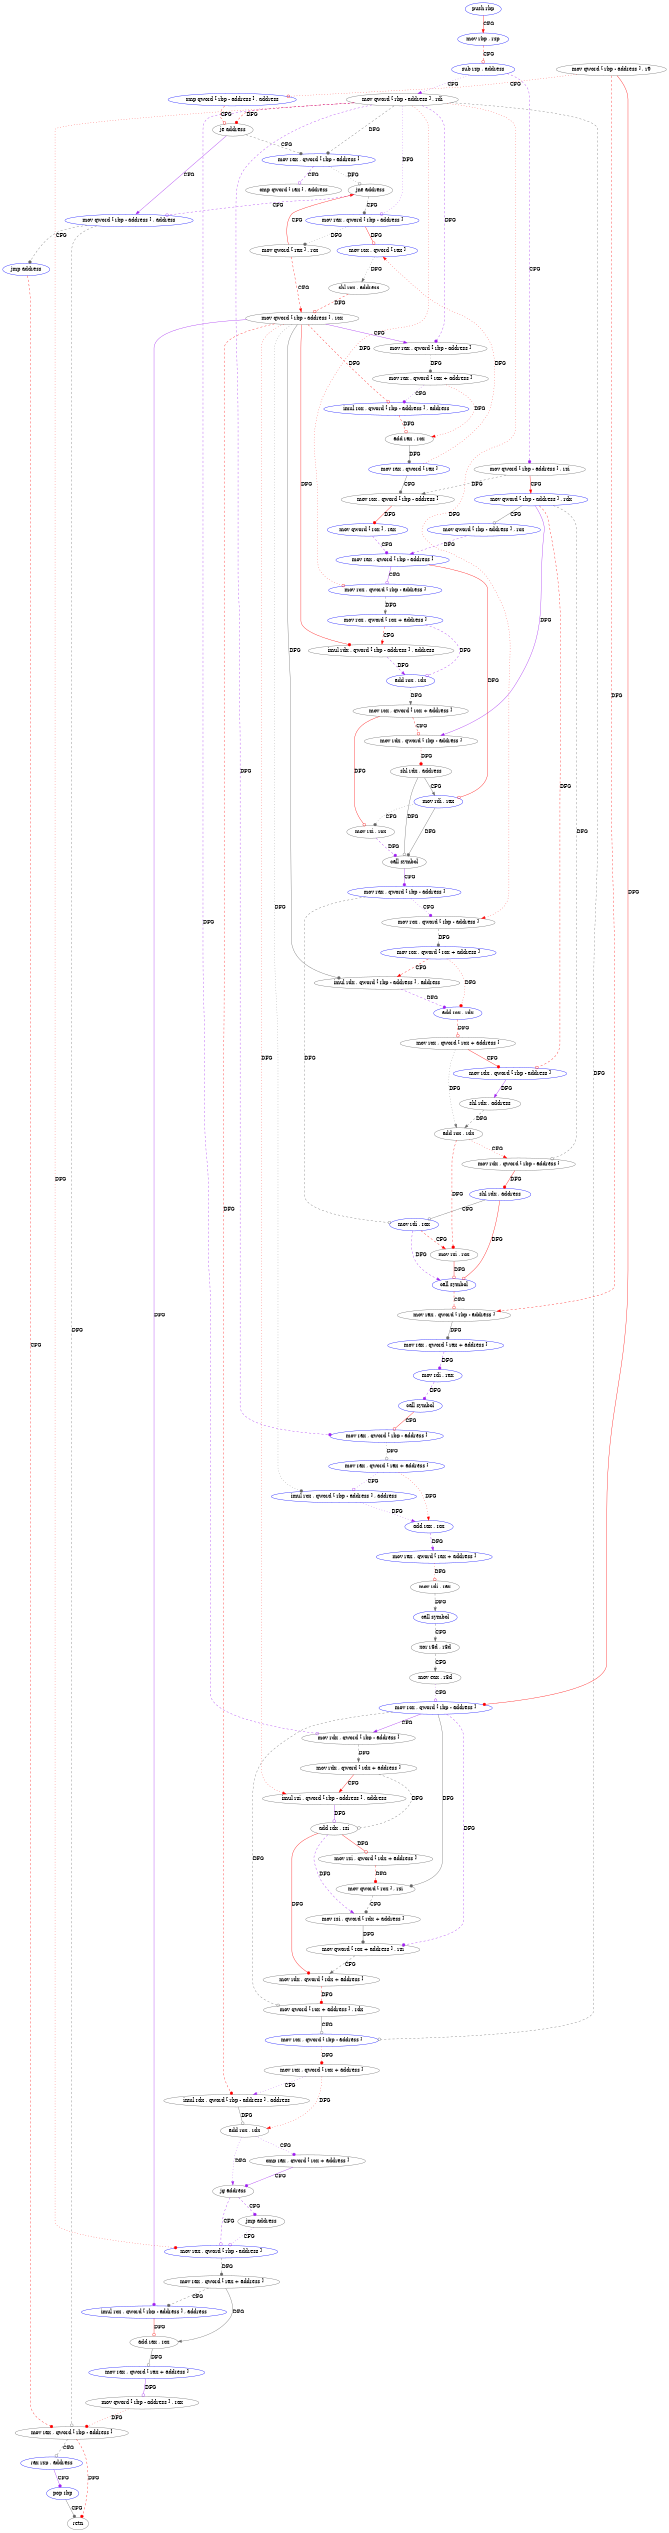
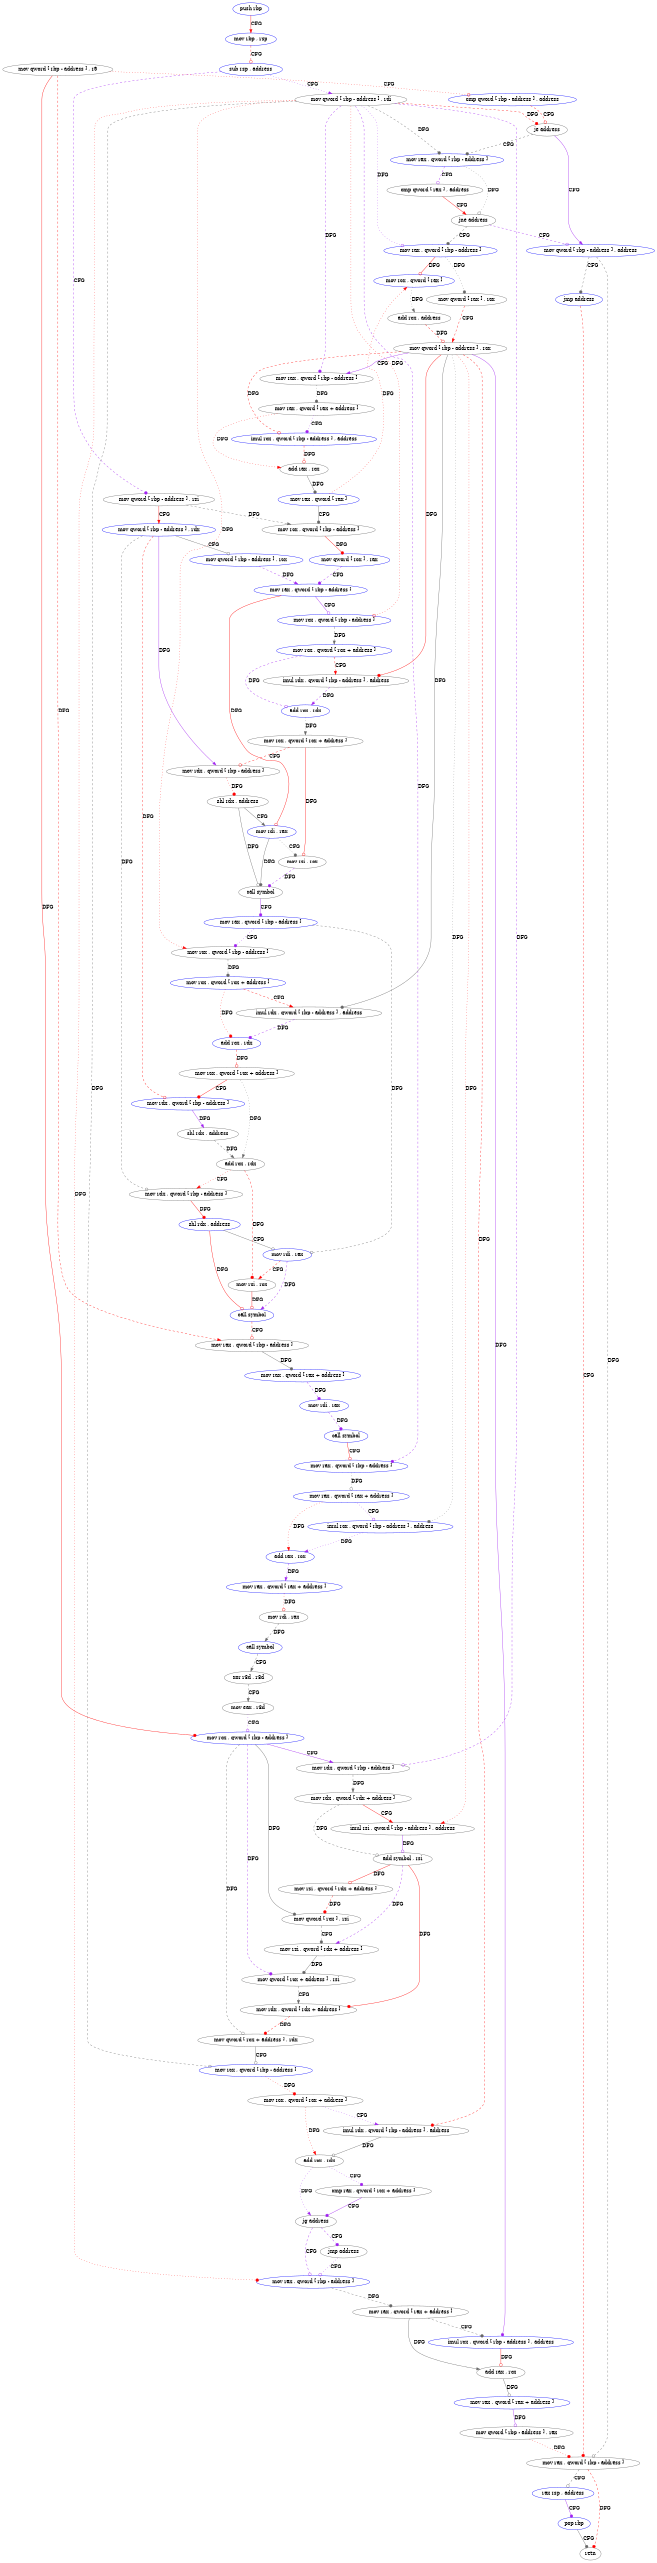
  digraph {
    node [color=gray40]
    edge [arrowhead=dot color=red style=dashed]
    n1 [color=blue label="push rbp"]
    n2 [color=blue label="mov rbp , rsp"]
    n3 [color=blue label="sub rsp , address"]
    n4 [label="mov qword [ rbp - address ] , rdi"]
    n5 [label="mov qword [ rbp - address ] , rsi"]
    n6 [label="je address"]
    n7 [color=blue label="mov rax , qword [ rbp - address ]"]
    n8 [color=blue label="mov rax , qword [ rbp - address ]"]
    n9 [label="mov rax , qword [ rbp - address ]"]
    n10 [color=blue label="mov rcx , qword [ rbp - address ]"]
    n11 [label="mov rcx , qword [ rbp - address ]"]
    n12 [color=blue label="mov rax , qword [ rbp - address ]"]
    n13 [label="mov rdx , qword [ rbp - address ]"]
    n14 [color=blue label="mov rcx , qword [ rbp - address ]"]
    n15 [color=blue label="mov rax , qword [ rbp - address ]"]
    n16 [color=blue label="mov qword [ rbp - address ] , rdx"]
    n17 [label="mov rcx , qword [ rbp - address ]"]
    n18 [color=blue label="mov qword [ rbp - address ] , address"]
    n19 [label="cmp qword [ rax ] , address"]
    n20 [label="jne address"]
    n21 [color=blue label="mov rcx , qword [ rax ]"]
    n22 [label="mov qword [ rax ] , rcx"]
    n23 [label="mov rax , qword [ rax + address ]"]
    n24 [color=blue label="mov rcx , qword [ rcx + address ]"]
    n25 [color=blue label="mov rcx , qword [ rcx + address ]"]
    n26 [color=blue label="mov rax , qword [ rax + address ]"]
    n27 [label="mov rdx , qword [ rdx + address ]"]
    n28 [label="mov rcx , qword [ rcx + address ]"]
    n29 [label="mov rax , qword [ rax + address ]"]
    n30 [color=blue label="mov qword [ rbp - address ] , rcx"]
    n31 [label="mov rdx , qword [ rbp - address ]"]
    n32 [color=blue label="mov rdx , qword [ rbp - address ]"]
    n33 [label="mov rdx , qword [ rbp - address ]"]
    n34 [color=blue label="mov qword [ rcx ] , rax"]
    n35 [color=blue label="mov rax , qword [ rbp - address ]"]
    n36 [label="shl rdx , address"]
    n37 [label="shl rdx , address"]
    n38 [color=blue label="shl rdx , address"]
    n39 [color=blue label="mov rdi , rax"]
    n40 [label="mov qword [ rbp - address ] , r9"]
    n41 [color=blue label="cmp qword [ rbp - address ] , address"]
    n42 [label="mov rax , qword [ rbp - address ]"]
    n43 [color=blue label="mov rcx , qword [ rbp - address ]"]
    n44 [color=blue label="mov rax , qword [ rbp - address ]"]
    n45 [color=blue label="mov rdi , rax"]
    n46 [color=blue label="mov rax , qword [ rax + address ]"]
    n47 [label="mov qword [ rcx ] , rsi"]
    n48 [label="mov qword [ rcx + address ] , rsi"]
    n49 [label="mov qword [ rcx + address ] , rdx"]
    n50 [color=blue label="jmp address"]
    n51 [label="mov rax , qword [ rbp - address ]"]
    n52 [color=blue label="rax rsp , address"]
    n53 [label=retn]
    n54 [color=blue label="pop rbp"]
-   n55 [label="shl rcx , address"]
+   n55 [label="add rcx , address"]
    n56 [label="mov qword [ rbp - address ] , rcx"]
    n57 [color=blue label="imul rcx , qword [ rbp - address ] , address"]
    n58 [label="imul rdx , qword [ rbp - address ] , address"]
    n59 [label="imul rdx , qword [ rbp - address ] , address"]
    n60 [color=blue label="imul rcx , qword [ rbp - address ] , address"]
    n61 [label="imul rsi , qword [ rbp - address ] , address"]
    n62 [label="imul rdx , qword [ rbp - address ] , address"]
    n63 [color=blue label="imul rcx , qword [ rbp - address ] , address"]
    n64 [label="add rax , rcx"]
    n65 [color=blue label="add rcx , rdx"]
    n66 [color=blue label="add rcx , rdx"]
    n67 [color=blue label="add rax , rcx"]
-   n68 [label="add rdx , rsi"]
+   n68 [label="add symbol , rsi"]
    n69 [label="add rcx , rdx"]
    n70 [label="add rax , rcx"]
    n71 [color=blue label="mov rax , qword [ rax ]"]
    n72 [label="mov rsi , rcx"]
    n73 [label="call symbol"]
    n74 [label="mov rcx , qword [ rcx + address ]"]
    n75 [label="mov rsi , rcx"]
    n76 [color=blue label="call symbol"]
    n77 [label="mov rcx , qword [ rcx + address ]"]
    n78 [label="add rcx , rdx"]
    n79 [color=blue label="mov rdi , rax"]
    n80 [color=blue label="call symbol"]
    n81 [color=blue label="mov rax , qword [ rax + address ]"]
    n82 [label="mov rdi , rax"]
    n83 [color=blue label="call symbol"]
    n84 [label="xor r8d , r8d"]
    n85 [label="mov eax , r8d"]
    n86 [label="mov rsi , qword [ rdx + address ]"]
    n87 [label="mov rdx , qword [ rdx + address ]"]
    n88 [label="mov rsi , qword [ rdx + address ]"]
    n89 [label="cmp rax , qword [ rcx + address ]"]
    n90 [label="jg address"]
    n91 [label="jmp address"]
    n92 [color=blue label="mov rax , qword [ rax + address ]"]
    n93 [label="mov qword [ rbp - address ] , rax"]
    n1 -> n2 [arrowhead=normal label=CFG style=solid]
    n2 -> n3 [arrowhead=odot label=CFG]
    n3 -> n4 [arrowhead=normal color=purple label=CFG style=dotted]
    n3 -> n5 [color=purple label=CFG]
    n4 -> n6 [label=DFG]
    n4 -> n7 [color=gray40 label=DFG]
    n4 -> n8 [arrowhead=odot color=purple label=DFG style=dotted]
    n4 -> n9 [color=purple label=DFG]
    n4 -> n10 [arrowhead=odot label=DFG style=dotted]
    n4 -> n11 [arrowhead=normal label=DFG style=dotted]
    n4 -> n12 [color=purple label=DFG]
    n4 -> n13 [arrowhead=odot color=purple label=DFG]
    n4 -> n14 [arrowhead=odot color=gray40 label=DFG]
    n4 -> n15 [label=DFG style=dotted]
    n5 -> n16 [arrowhead=normal label=CFG style=solid]
    n5 -> n17 [arrowhead=normal color=gray40 label=DFG]
    n6 -> n7 [color=gray40 label=CFG]
    n6 -> n18 [arrowhead=normal color=purple label=CFG style=solid]
    n7 -> n19 [arrowhead=odot color=purple label=CFG]
    n7 -> n20 [arrowhead=odot color=gray40 label=DFG style=dotted]
    n8 -> n21 [arrowhead=odot label=DFG style=solid]
    n8 -> n22 [color=gray40 label=DFG style=dotted]
    n9 -> n23 [color=gray40 label=DFG style=dotted]
    n10 -> n24 [arrowhead=normal color=gray40 label=DFG]
    n11 -> n25 [color=gray40 label=DFG]
    n12 -> n26 [arrowhead=odot color=gray40 label=DFG style=dotted]
    n13 -> n27 [arrowhead=normal color=gray40 label=DFG]
    n14 -> n28 [label=DFG style=dotted]
    n15 -> n29 [color=gray40 label=DFG]
    n16 -> n30 [arrowhead=odot color=gray40 label=CFG style=solid]
    n16 -> n31 [arrowhead=normal color=purple label=DFG style=solid]
    n16 -> n32 [arrowhead=odot label=DFG]
    n16 -> n33 [arrowhead=odot color=gray40 label=DFG]
    n17 -> n34 [label=DFG style=solid]
    n18 -> n50 [color=gray40 label=CFG]
    n18 -> n51 [arrowhead=odot color=gray40 label=DFG]
-   n22 -> n20 [arrowhead=normal label=CFG style=solid]
+   n19 -> n20 [arrowhead=normal label=CFG style=solid]
    n20 -> n8 [color=gray40 label=CFG]
    n20 -> n18 [arrowhead=odot color=purple label=CFG]
    n21 -> n55 [arrowhead=normal color=gray40 label=DFG style=dotted]
    n22 -> n56 [arrowhead=normal label=CFG]
    n23 -> n57 [color=purple label=CFG style=dotted]
    n23 -> n64 [arrowhead=normal label=DFG style=dotted]
    n24 -> n58 [arrowhead=normal label=CFG]
    n24 -> n65 [arrowhead=odot color=purple label=DFG]
    n25 -> n59 [arrowhead=normal label=CFG]
    n25 -> n66 [label=DFG style=dotted]
    n26 -> n60 [arrowhead=odot color=purple label=CFG style=dotted]
    n26 -> n67 [arrowhead=normal label=DFG style=dotted]
    n27 -> n61 [arrowhead=normal label=CFG style=solid]
    n27 -> n68 [arrowhead=odot color=gray40 label=DFG]
    n28 -> n62 [arrowhead=normal color=purple label=CFG style=dotted]
    n28 -> n69 [arrowhead=normal label=DFG style=dotted]
    n29 -> n63 [color=gray40 label=CFG]
    n29 -> n70 [arrowhead=normal color=gray40 label=DFG style=solid]
    n30 -> n35 [arrowhead=normal color=purple label=DFG]
    n31 -> n36 [label=DFG style=dotted]
    n32 -> n37 [arrowhead=normal color=purple label=DFG style=solid]
    n33 -> n38 [label=DFG style=solid]
    n34 -> n35 [color=purple label=CFG]
    n35 -> n10 [arrowhead=odot color=purple label=CFG style=solid]
    n35 -> n39 [arrowhead=odot label=DFG style=solid]
    n36 -> n39 [arrowhead=normal color=gray40 label=CFG style=solid]
    n36 -> n73 [arrowhead=odot color=gray40 label=DFG style=solid]
    n37 -> n78 [arrowhead=normal color=gray40 label=DFG]
    n38 -> n45 [arrowhead=odot color=gray40 label=CFG style=solid]
    n38 -> n76 [arrowhead=odot label=DFG style=solid]
    n39 -> n72 [color=gray40 label=CFG style=dotted]
    n39 -> n73 [color=gray40 label=DFG style=solid]
    n40 -> n41 [arrowhead=odot label=CFG style=dotted]
    n40 -> n42 [arrowhead=normal label=DFG]
    n40 -> n43 [label=DFG style=solid]
    n41 -> n6 [arrowhead=odot label=CFG]
    n42 -> n46 [color=gray40 label=DFG style=solid]
    n43 -> n13 [arrowhead=normal color=purple label=CFG style=solid]
    n43 -> n47 [color=gray40 label=DFG style=solid]
    n43 -> n48 [color=purple label=DFG]
    n43 -> n49 [arrowhead=odot color=gray40 label=DFG]
    n44 -> n11 [color=purple label=CFG style=dotted]
    n44 -> n45 [arrowhead=odot color=gray40 label=DFG]
    n45 -> n75 [arrowhead=normal label=CFG]
    n45 -> n76 [arrowhead=normal color=purple label=DFG]
    n46 -> n79 [color=purple label=DFG]
    n47 -> n86 [color=gray40 label=CFG]
    n48 -> n87 [arrowhead=normal color=gray40 label=CFG]
    n49 -> n14 [arrowhead=odot color=gray40 label=CFG style=solid]
    n50 -> n51 [label=CFG]
    n51 -> n52 [arrowhead=odot color=gray40 label=CFG]
    n51 -> n53 [label=DFG]
    n52 -> n54 [color=purple label=CFG style=solid]
    n54 -> n53 [color=gray40 label=CFG style=solid]
    n55 -> n56 [arrowhead=odot label=DFG]
    n56 -> n9 [arrowhead=normal color=purple label=CFG style=solid]
    n56 -> n57 [arrowhead=odot label=DFG]
    n56 -> n58 [label=DFG style=solid]
    n56 -> n59 [color=gray40 label=DFG style=solid]
    n56 -> n60 [color=gray40 label=DFG style=dotted]
    n56 -> n61 [arrowhead=normal label=DFG style=dotted]
    n56 -> n62 [label=DFG]
    n56 -> n63 [color=purple label=DFG style=solid]
    n57 -> n64 [arrowhead=odot label=DFG]
    n58 -> n65 [arrowhead=normal color=purple label=DFG]
    n59 -> n66 [color=purple label=DFG]
    n60 -> n67 [arrowhead=normal color=purple label=DFG style=dotted]
    n61 -> n68 [arrowhead=odot color=purple label=DFG style=solid]
    n62 -> n69 [arrowhead=odot color=gray40 label=DFG style=solid]
    n63 -> n70 [arrowhead=odot label=DFG style=solid]
    n64 -> n71 [color=gray40 label=DFG style=solid]
    n65 -> n74 [arrowhead=normal color=gray40 label=DFG style=dotted]
    n66 -> n77 [arrowhead=odot label=DFG]
    n67 -> n81 [arrowhead=normal color=purple label=DFG]
    n68 -> n86 [arrowhead=normal color=purple label=DFG]
    n68 -> n87 [label=DFG style=solid]
    n68 -> n88 [arrowhead=odot label=DFG style=solid]
    n69 -> n89 [color=purple label=CFG style=dotted]
    n69 -> n90 [arrowhead=normal color=purple label=DFG style=dotted]
    n70 -> n92 [arrowhead=odot color=gray40 label=DFG style=solid]
    n71 -> n17 [color=gray40 label=CFG style=solid]
    n71 -> n21 [arrowhead=normal label=DFG style=dotted]
    n72 -> n73 [color=purple label=DFG]
    n73 -> n44 [color=purple label=CFG style=solid]
    n74 -> n31 [arrowhead=odot label=CFG]
    n74 -> n72 [arrowhead=odot label=DFG style=solid]
    n75 -> n76 [arrowhead=odot label=DFG style=solid]
    n76 -> n42 [arrowhead=odot label=CFG]
    n77 -> n32 [label=CFG style=solid]
    n77 -> n78 [arrowhead=normal color=gray40 label=DFG style=dotted]
    n78 -> n33 [arrowhead=normal label=CFG style=dotted]
    n78 -> n75 [label=DFG]
    n79 -> n80 [color=purple label=DFG]
    n80 -> n12 [arrowhead=odot label=CFG style=solid]
    n81 -> n82 [arrowhead=odot label=DFG style=dotted]
    n82 -> n83 [arrowhead=normal color=gray40 label=DFG]
    n83 -> n84 [arrowhead=normal color=gray40 label=CFG]
    n84 -> n85 [arrowhead=normal color=gray40 label=CFG]
    n85 -> n43 [arrowhead=odot color=purple label=CFG style=dotted]
    n86 -> n48 [color=gray40 label=DFG style=solid]
    n87 -> n49 [label=DFG]
    n88 -> n47 [label=DFG]
    n89 -> n90 [color=purple label=CFG style=solid]
    n90 -> n15 [arrowhead=odot color=purple label=CFG]
    n90 -> n91 [color=purple label=CFG]
    n91 -> n15 [arrowhead=odot color=purple label=CFG style=dotted]
    n92 -> n93 [arrowhead=odot color=purple label=DFG style=solid]
    n93 -> n51 [label=DFG style=dotted]
  }
